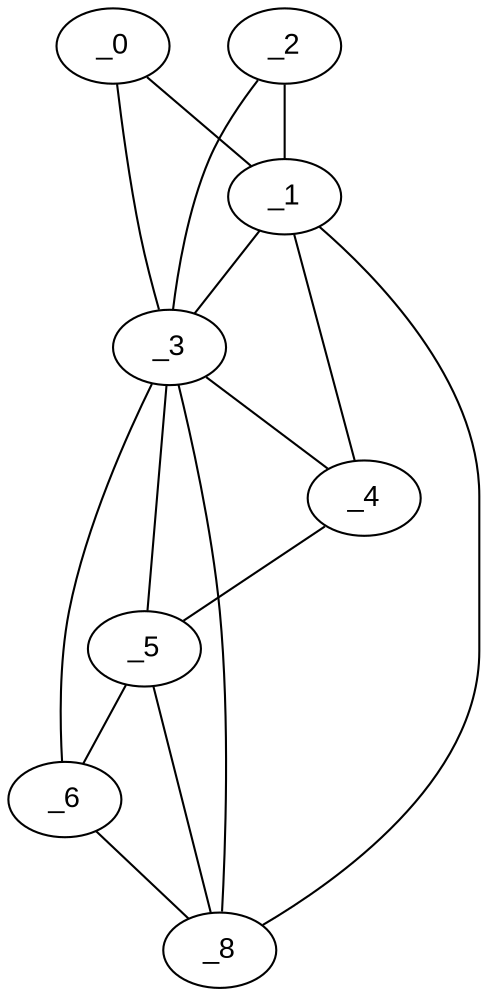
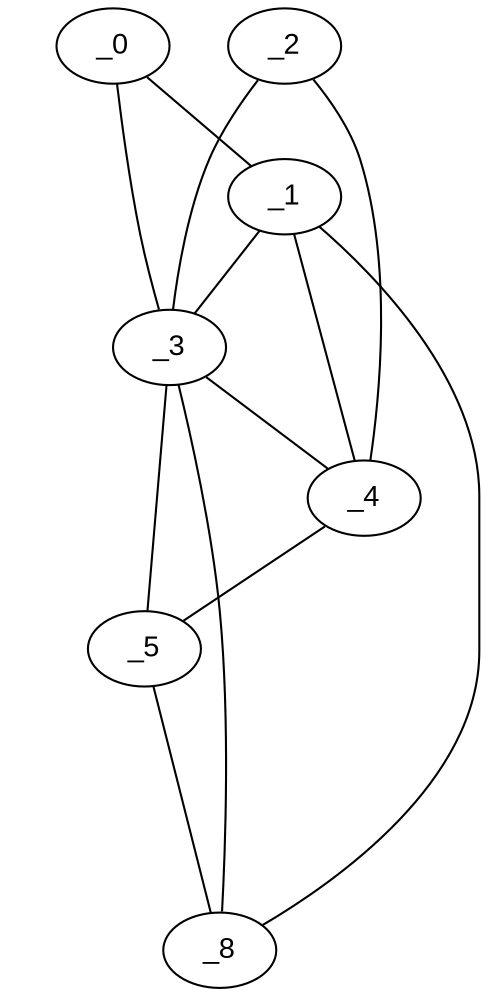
  graph {
    fontname="Liberation Sans"
    node [fontname="Liberation Sans" y=34]
    edge [fontname="Liberation Sans" valence=1]
    _0 [x=70]
    _1 [x=88]
    _3 [x=91 y=41]
    n4 [label=_8 x=123 y=64]
    _2 [x=89 y=68]
    _4 [x=94 y=66]
    _5 [x=106 y=77]
-   _6 [x=120 y=64]
    _0 -- _1
    _0 -- _3 [valence=2]
    _1 -- _3 [valence=2]
    _1 -- n4
    _3 -- n4 [valence=2]
    _3 -- _4
    _3 -- _5
-   _3 -- _6
    _2 -- _3 [valence=2]
-   _2 -- _1 [valence=2]
+   _2 -- _4 [valence=2]
    _4 -- _1 [valence=2]
    _4 -- _5
    _5 -- n4
-   _5 -- _6
-   _6 -- n4 [valence=2]
  }
